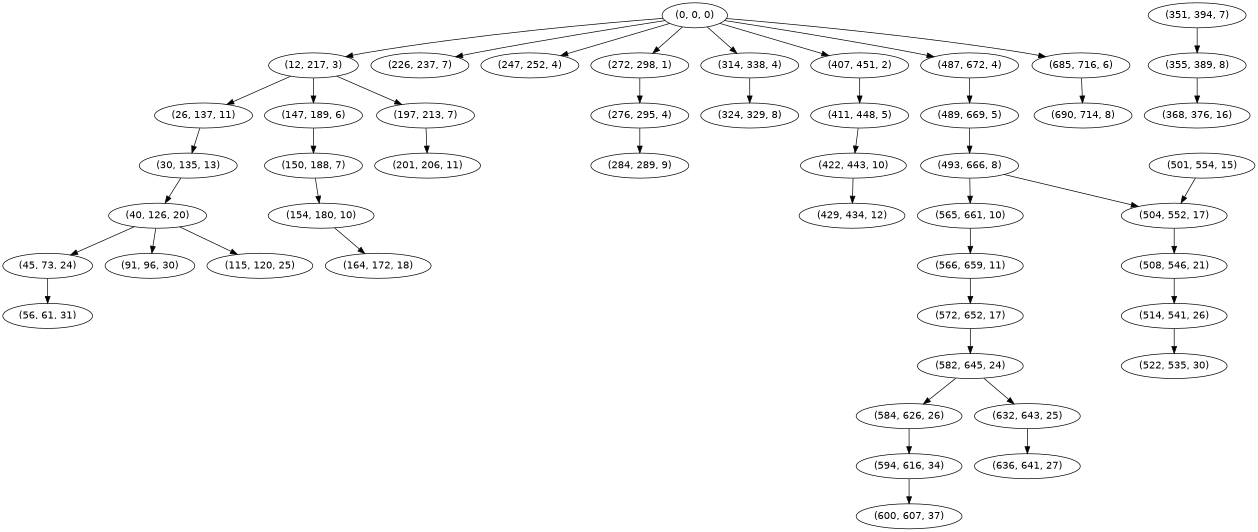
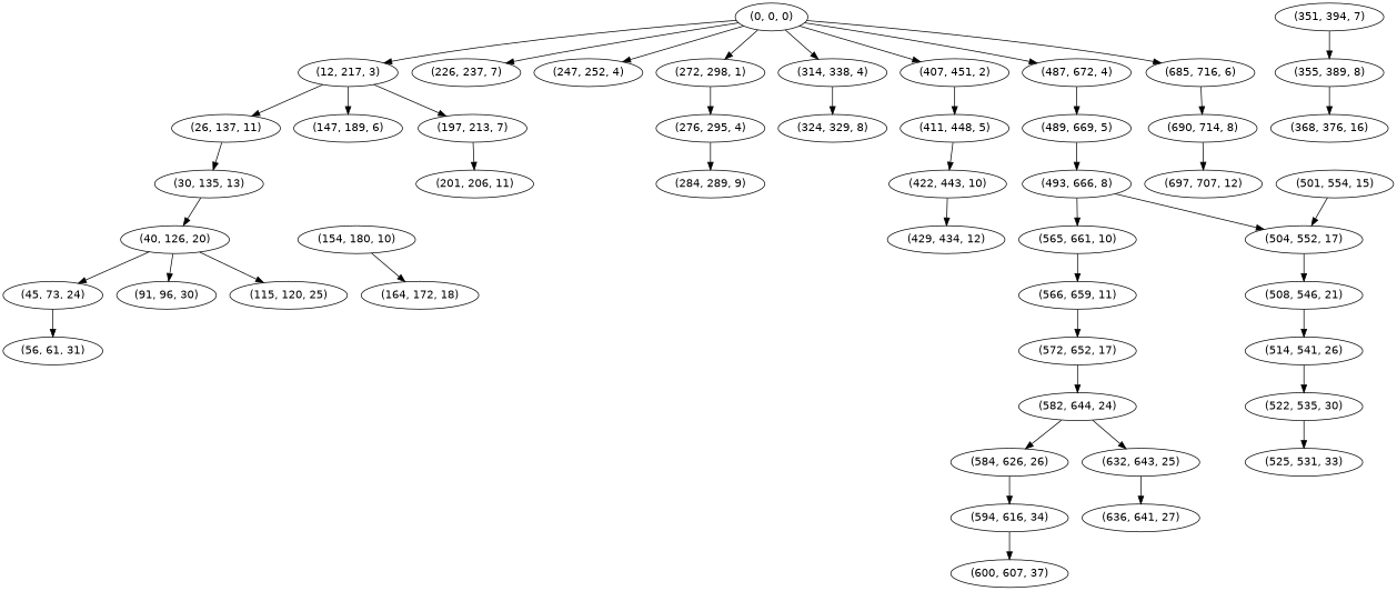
  digraph {
    fontname="DejaVu Sans"
    node [fontname="DejaVu Sans"]
    edge [fontname="DejaVu Sans"]
    "(0, 0, 0)"
    "(12, 217, 3)"
    n3 [label="(226, 237, 7)"]
    "(247, 252, 4)"
    "(272, 298, 1)"
    "(314, 338, 4)"
    "(407, 451, 2)"
    "(487, 672, 4)"
    "(685, 716, 6)"
    "(26, 137, 11)"
    "(147, 189, 6)"
    "(197, 213, 7)"
    "(276, 295, 4)"
    "(324, 329, 8)"
    "(411, 448, 5)"
    "(489, 669, 5)"
    "(690, 714, 8)"
    "(30, 135, 13)"
-   "(150, 188, 7)"
    "(201, 206, 11)"
    "(40, 126, 20)"
    "(45, 73, 24)"
    "(91, 96, 30)"
    "(115, 120, 25)"
    "(56, 61, 31)"
    "(154, 180, 10)"
    "(164, 172, 18)"
    "(284, 289, 9)"
    "(351, 394, 7)"
    "(355, 389, 8)"
    "(368, 376, 16)"
    "(422, 443, 10)"
    "(429, 434, 12)"
    "(493, 666, 8)"
    "(565, 661, 10)"
    "(504, 552, 17)"
    "(501, 554, 15)"
    "(566, 659, 11)"
    "(508, 546, 21)"
    "(514, 541, 26)"
    "(522, 535, 30)"
+   "(525, 531, 33)"
    "(572, 652, 17)"
-   "(582, 644, 24)" [label="(582, 645, 24)"]
+   "(582, 644, 24)"
    "(584, 626, 26)"
    "(632, 643, 25)"
    "(594, 616, 34)"
    "(636, 641, 27)"
    "(600, 607, 37)"
+   "(697, 707, 12)"
    "(0, 0, 0)" -> "(12, 217, 3)"
    "(0, 0, 0)" -> n3
    "(0, 0, 0)" -> "(247, 252, 4)"
    "(0, 0, 0)" -> "(272, 298, 1)"
    "(0, 0, 0)" -> "(314, 338, 4)"
    "(0, 0, 0)" -> "(407, 451, 2)"
    "(0, 0, 0)" -> "(487, 672, 4)"
    "(0, 0, 0)" -> "(685, 716, 6)"
    "(12, 217, 3)" -> "(26, 137, 11)"
    "(12, 217, 3)" -> "(147, 189, 6)"
    "(12, 217, 3)" -> "(197, 213, 7)"
    "(272, 298, 1)" -> "(276, 295, 4)"
    "(314, 338, 4)" -> "(324, 329, 8)"
    "(407, 451, 2)" -> "(411, 448, 5)"
    "(487, 672, 4)" -> "(489, 669, 5)"
    "(685, 716, 6)" -> "(690, 714, 8)"
    "(26, 137, 11)" -> "(30, 135, 13)"
-   "(147, 189, 6)" -> "(150, 188, 7)"
    "(197, 213, 7)" -> "(201, 206, 11)"
    "(276, 295, 4)" -> "(284, 289, 9)"
    "(411, 448, 5)" -> "(422, 443, 10)"
    "(489, 669, 5)" -> "(493, 666, 8)"
+   "(690, 714, 8)" -> "(697, 707, 12)"
    "(30, 135, 13)" -> "(40, 126, 20)"
-   "(150, 188, 7)" -> "(154, 180, 10)"
    "(40, 126, 20)" -> "(45, 73, 24)"
    "(40, 126, 20)" -> "(91, 96, 30)"
    "(40, 126, 20)" -> "(115, 120, 25)"
    "(45, 73, 24)" -> "(56, 61, 31)"
    "(154, 180, 10)" -> "(164, 172, 18)"
    "(351, 394, 7)" -> "(355, 389, 8)"
    "(355, 389, 8)" -> "(368, 376, 16)"
    "(422, 443, 10)" -> "(429, 434, 12)"
    "(493, 666, 8)" -> "(565, 661, 10)"
    "(493, 666, 8)" -> "(504, 552, 17)"
    "(565, 661, 10)" -> "(566, 659, 11)"
    "(504, 552, 17)" -> "(508, 546, 21)"
    "(501, 554, 15)" -> "(504, 552, 17)"
    "(566, 659, 11)" -> "(572, 652, 17)"
    "(508, 546, 21)" -> "(514, 541, 26)"
    "(514, 541, 26)" -> "(522, 535, 30)"
+   "(522, 535, 30)" -> "(525, 531, 33)"
    "(572, 652, 17)" -> "(582, 644, 24)"
    "(582, 644, 24)" -> "(584, 626, 26)"
    "(582, 644, 24)" -> "(632, 643, 25)"
    "(584, 626, 26)" -> "(594, 616, 34)"
    "(632, 643, 25)" -> "(636, 641, 27)"
    "(594, 616, 34)" -> "(600, 607, 37)"
  }
